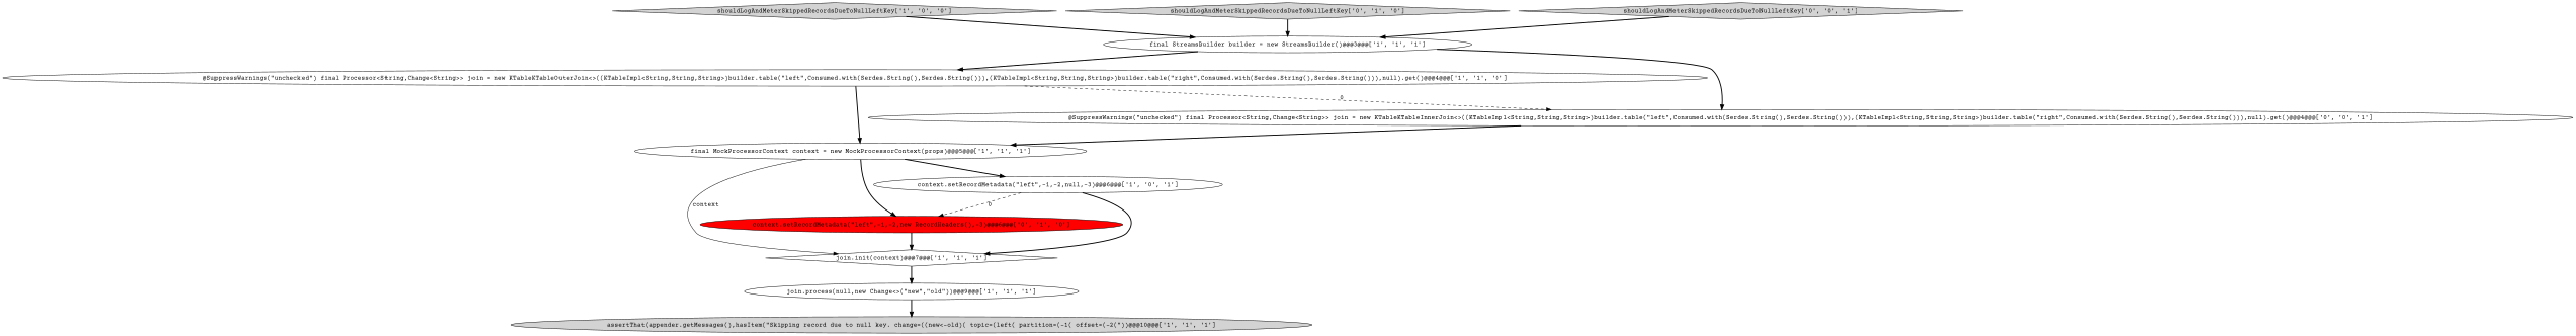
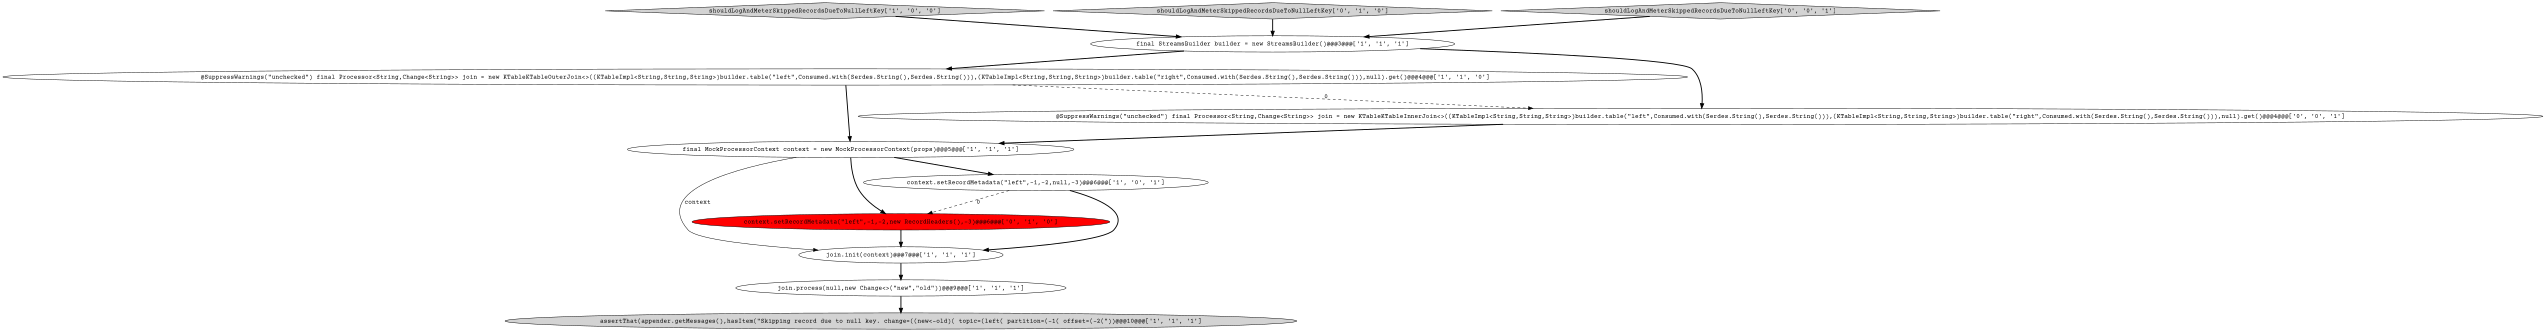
  digraph {
    fontname="Courier Prime"
    node [fillcolor=white shape=ellipse style=filled fontname="Courier Prime"]
    edge [style=bold fontname="Courier Prime"]
    n1 [label="@SuppressWarnings(\"unchecked\") final Processor<String,Change<String>> join = new KTableKTableOuterJoin<>((KTableImpl<String,String,String>)builder.table(\"left\",Consumed.with(Serdes.String(),Serdes.String())),(KTableImpl<String,String,String>)builder.table(\"right\",Consumed.with(Serdes.String(),Serdes.String())),null).get()@@@4@@@['1', '1', '0']"]
    n2 [label="final MockProcessorContext context = new MockProcessorContext(props)@@@5@@@['1', '1', '1']"]
    n3 [label="@SuppressWarnings(\"unchecked\") final Processor<String,Change<String>> join = new KTableKTableInnerJoin<>((KTableImpl<String,String,String>)builder.table(\"left\",Consumed.with(Serdes.String(),Serdes.String())),(KTableImpl<String,String,String>)builder.table(\"right\",Consumed.with(Serdes.String(),Serdes.String())),null).get()@@@4@@@['0', '0', '1']"]
    n4 [fillcolor=lightgray label="assertThat(appender.getMessages(),hasItem(\"Skipping record due to null key. change=((new<-old)( topic=(left( partition=(-1( offset=(-2(\"))@@@10@@@['1', '1', '1']"]
    n5 [fillcolor=lightgray label="shouldLogAndMeterSkippedRecordsDueToNullLeftKey['1', '0', '0']" shape=diamond]
    n6 [label="final StreamsBuilder builder = new StreamsBuilder()@@@3@@@['1', '1', '1']"]
    n7 [fillcolor=red label="context.setRecordMetadata(\"left\",-1,-2,new RecordHeaders(),-3)@@@6@@@['0', '1', '0']"]
-   n8 [label="join.init(context)@@@7@@@['1', '1', '1']" shape=diamond]
+   n8 [label="join.init(context)@@@7@@@['1', '1', '1']"]
    n9 [label="context.setRecordMetadata(\"left\",-1,-2,null,-3)@@@6@@@['1', '0', '1']"]
    n10 [label="join.process(null,new Change<>(\"new\",\"old\"))@@@9@@@['1', '1', '1']"]
    n11 [fillcolor=lightgray label="shouldLogAndMeterSkippedRecordsDueToNullLeftKey['0', '1', '0']" shape=diamond]
    n12 [fillcolor=lightgray label="shouldLogAndMeterSkippedRecordsDueToNullLeftKey['0', '0', '1']" shape=diamond]
    n1 -> n2
    n1 -> n3 [label=0 style=dashed]
    n2 -> n7
    n2 -> n8 [label=context style=solid]
    n2 -> n9
    n3 -> n2
    n5 -> n6
    n6 -> n1
    n6 -> n3
    n7 -> n8
    n8 -> n10
    n9 -> n7 [label=0 style=dashed]
    n9 -> n8
    n10 -> n4
    n11 -> n6
    n12 -> n6
  }
